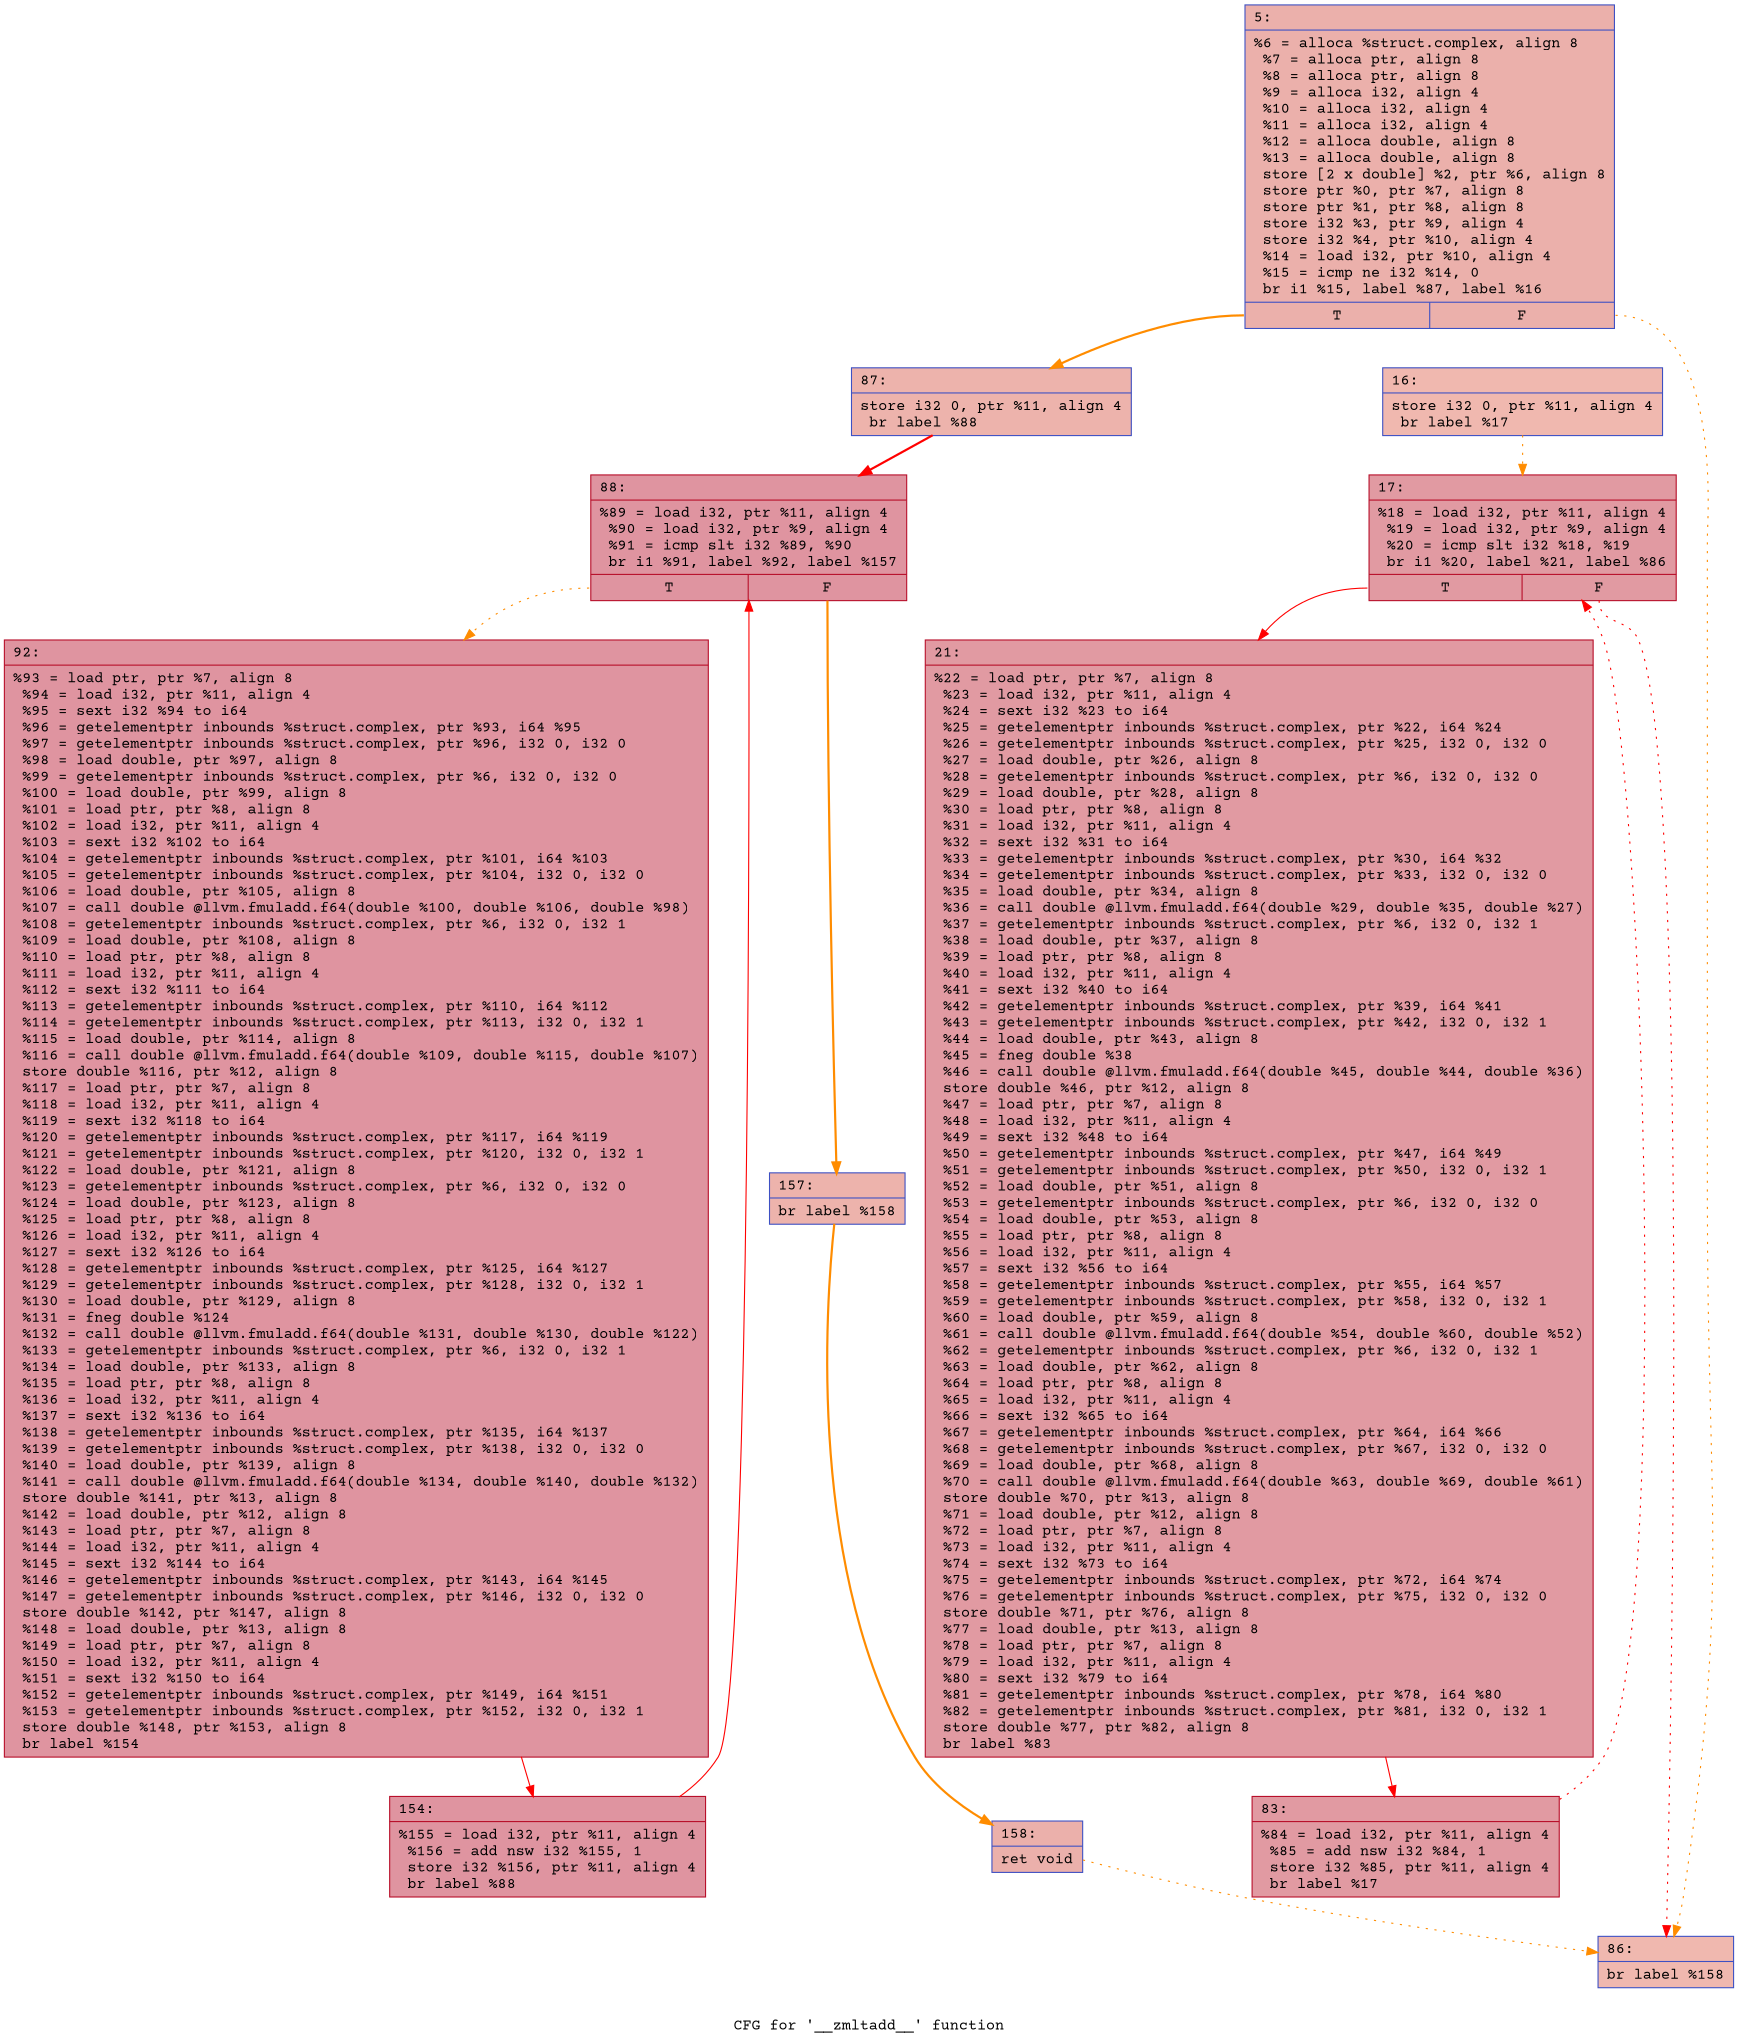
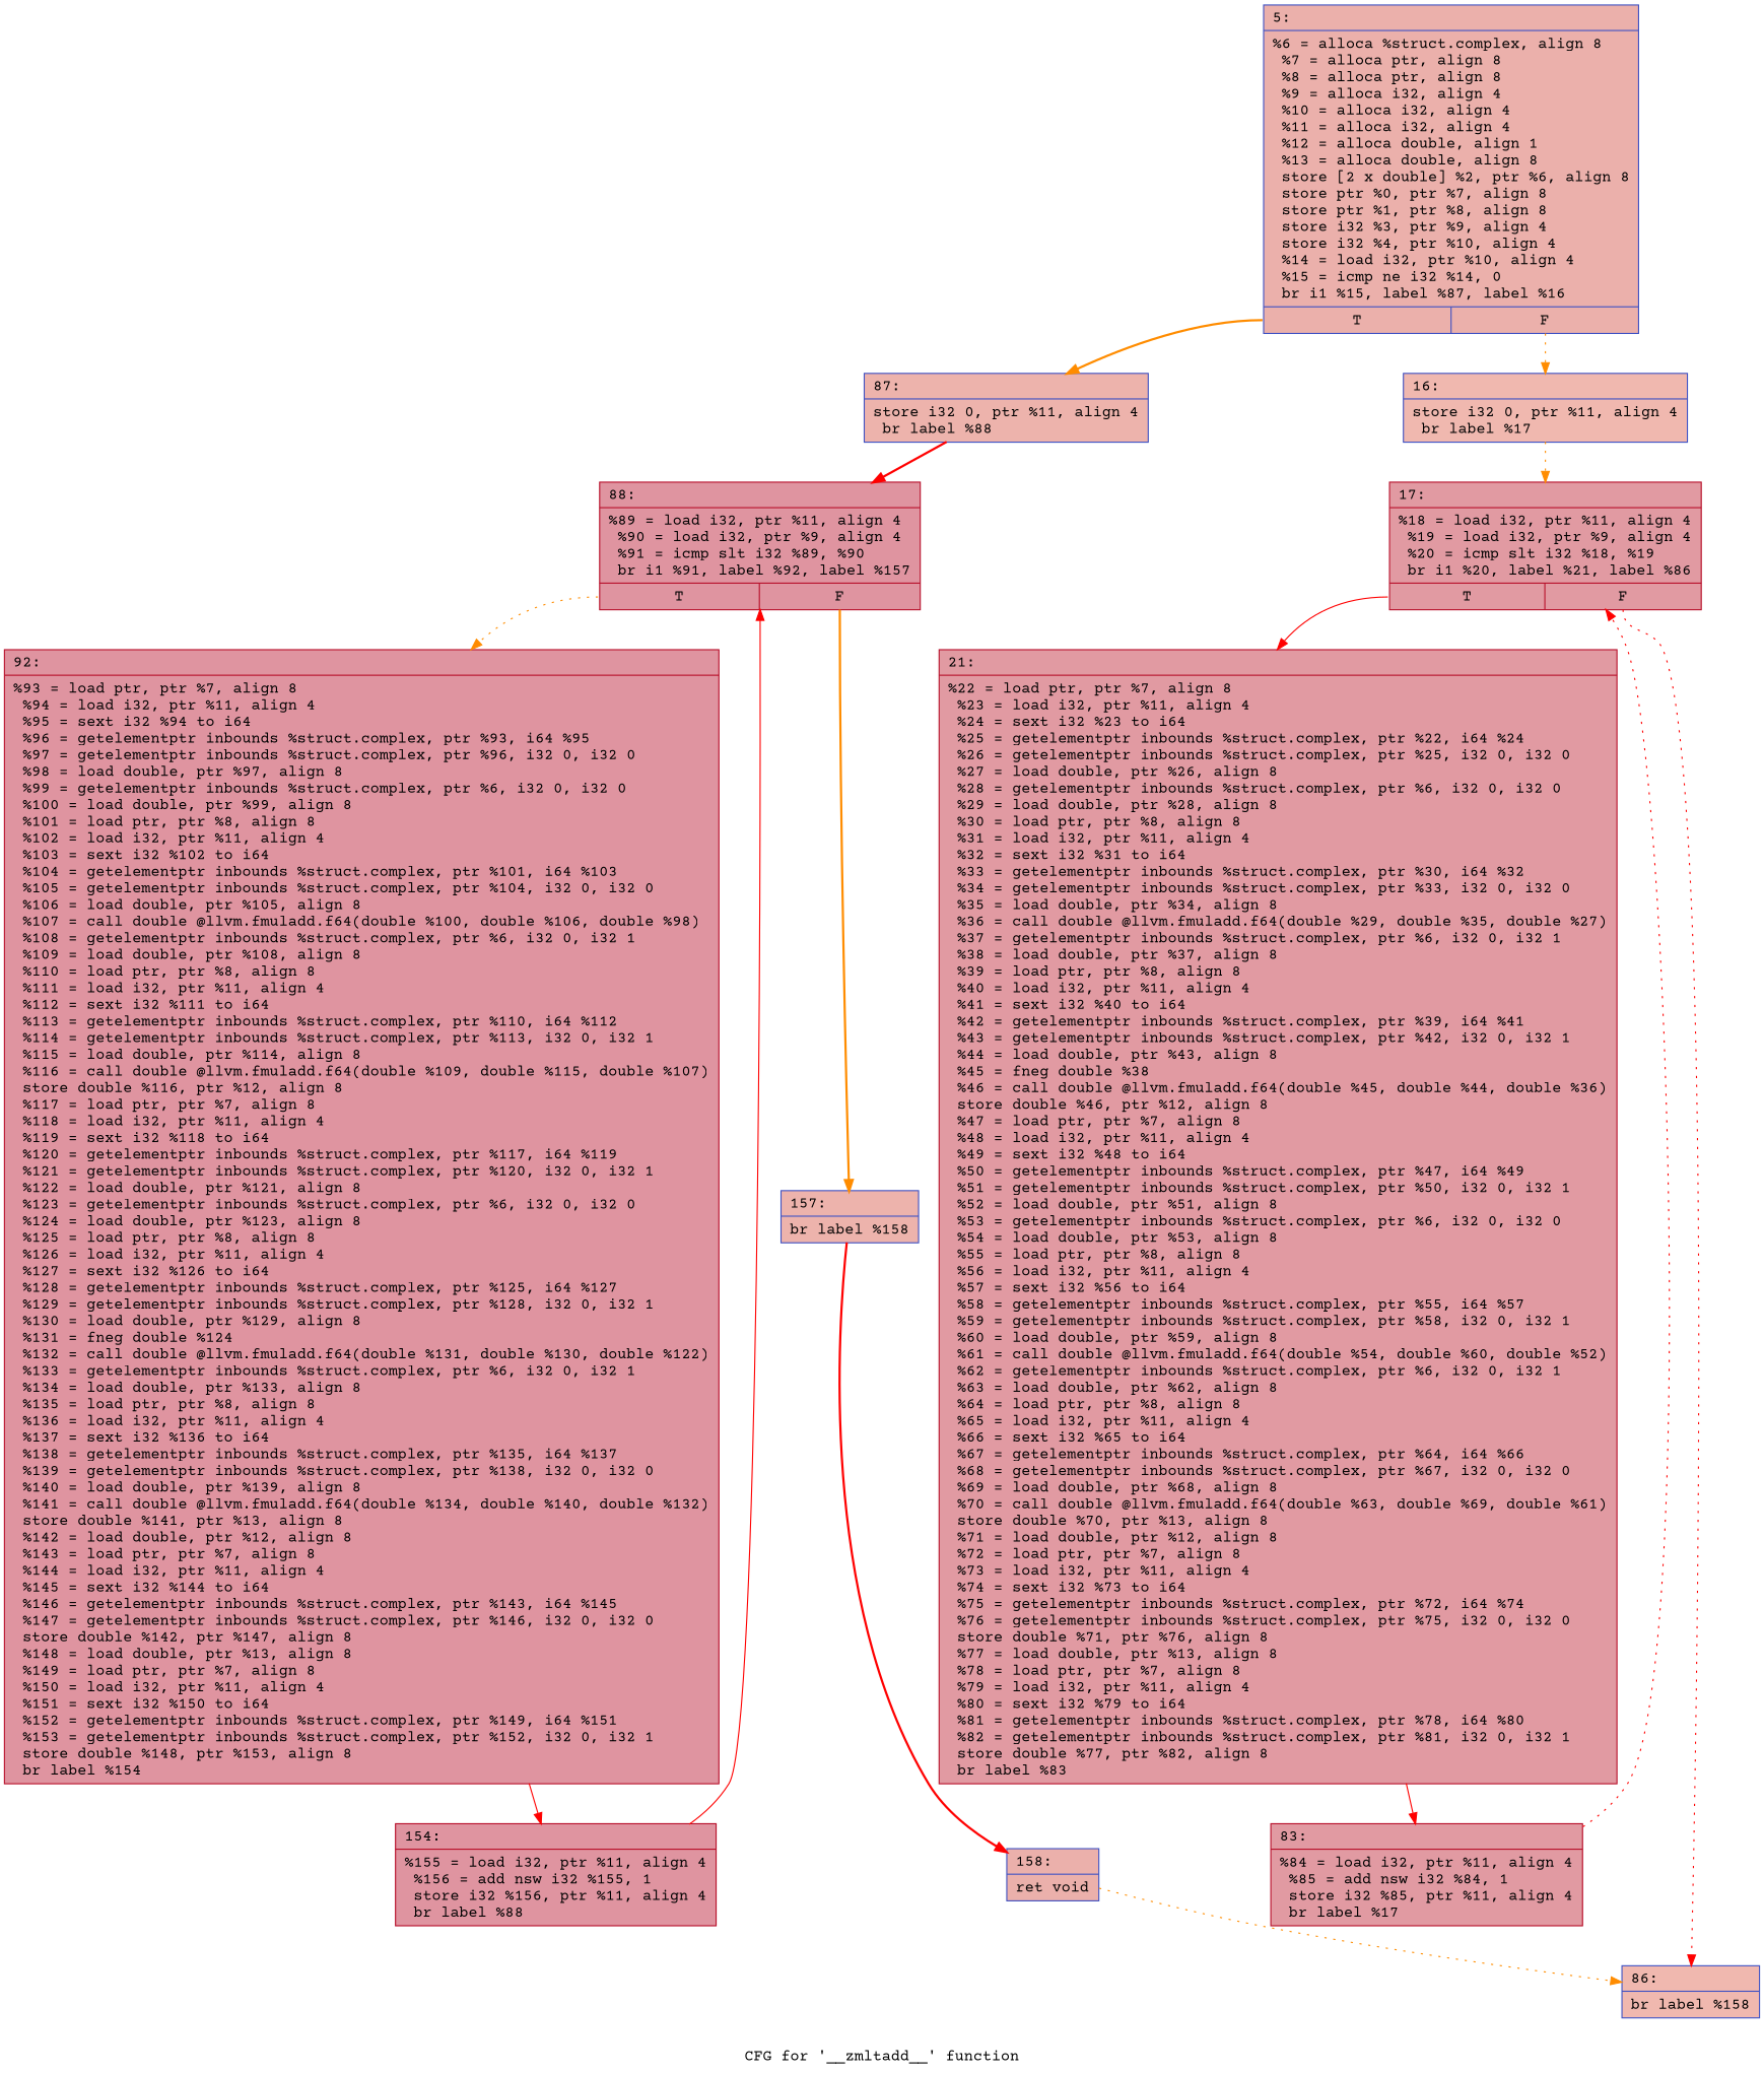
  digraph {
    fontname="Courier Prime"
    label="CFG for '__zmltadd__' function"
    node [color="#3d50c3ff" fillcolor="#b70d2870" fontname="Courier Prime" shape=record style=filled]
    edge [color=red fontname="Courier Prime" style=dotted]
-   n1 [fillcolor="#d24b4070" label="{5:\l|  %6 = alloca %struct.complex, align 8\l  %7 = alloca ptr, align 8\l  %8 = alloca ptr, align 8\l  %9 = alloca i32, align 4\l  %10 = alloca i32, align 4\l  %11 = alloca i32, align 4\l  %12 = alloca double, align 8\l  %13 = alloca double, align 8\l  store [2 x double] %2, ptr %6, align 8\l  store ptr %0, ptr %7, align 8\l  store ptr %1, ptr %8, align 8\l  store i32 %3, ptr %9, align 4\l  store i32 %4, ptr %10, align 4\l  %14 = load i32, ptr %10, align 4\l  %15 = icmp ne i32 %14, 0\l  br i1 %15, label %87, label %16\l|{<s0>T|<s1>F}}"]
+   n1 [fillcolor="#d24b4070" label="{5:\l|  %6 = alloca %struct.complex, align 8\l  %7 = alloca ptr, align 8\l  %8 = alloca ptr, align 8\l  %9 = alloca i32, align 4\l  %10 = alloca i32, align 4\l  %11 = alloca i32, align 4\l  %12 = alloca double, align 1\l  %13 = alloca double, align 8\l  store [2 x double] %2, ptr %6, align 8\l  store ptr %0, ptr %7, align 8\l  store ptr %1, ptr %8, align 8\l  store i32 %3, ptr %9, align 4\l  store i32 %4, ptr %10, align 4\l  %14 = load i32, ptr %10, align 4\l  %15 = icmp ne i32 %14, 0\l  br i1 %15, label %87, label %16\l|{<s0>T|<s1>F}}"]
    n2 [fillcolor="#d6524470" label="{87:\l|  store i32 0, ptr %11, align 4\l  br label %88\l}"]
    n3 [fillcolor="#dc5d4a70" label="{16:\l|  store i32 0, ptr %11, align 4\l  br label %17\l}"]
    n4 [color="#b70d28ff" label="{88:\l|  %89 = load i32, ptr %11, align 4\l  %90 = load i32, ptr %9, align 4\l  %91 = icmp slt i32 %89, %90\l  br i1 %91, label %92, label %157\l|{<s0>T|<s1>F}}"]
    n5 [color="#b70d28ff" fillcolor="#bb1b2c70" label="{17:\l|  %18 = load i32, ptr %11, align 4\l  %19 = load i32, ptr %9, align 4\l  %20 = icmp slt i32 %18, %19\l  br i1 %20, label %21, label %86\l|{<s0>T|<s1>F}}"]
    n6 [color="#b70d28ff" label="{92:\l|  %93 = load ptr, ptr %7, align 8\l  %94 = load i32, ptr %11, align 4\l  %95 = sext i32 %94 to i64\l  %96 = getelementptr inbounds %struct.complex, ptr %93, i64 %95\l  %97 = getelementptr inbounds %struct.complex, ptr %96, i32 0, i32 0\l  %98 = load double, ptr %97, align 8\l  %99 = getelementptr inbounds %struct.complex, ptr %6, i32 0, i32 0\l  %100 = load double, ptr %99, align 8\l  %101 = load ptr, ptr %8, align 8\l  %102 = load i32, ptr %11, align 4\l  %103 = sext i32 %102 to i64\l  %104 = getelementptr inbounds %struct.complex, ptr %101, i64 %103\l  %105 = getelementptr inbounds %struct.complex, ptr %104, i32 0, i32 0\l  %106 = load double, ptr %105, align 8\l  %107 = call double @llvm.fmuladd.f64(double %100, double %106, double %98)\l  %108 = getelementptr inbounds %struct.complex, ptr %6, i32 0, i32 1\l  %109 = load double, ptr %108, align 8\l  %110 = load ptr, ptr %8, align 8\l  %111 = load i32, ptr %11, align 4\l  %112 = sext i32 %111 to i64\l  %113 = getelementptr inbounds %struct.complex, ptr %110, i64 %112\l  %114 = getelementptr inbounds %struct.complex, ptr %113, i32 0, i32 1\l  %115 = load double, ptr %114, align 8\l  %116 = call double @llvm.fmuladd.f64(double %109, double %115, double %107)\l  store double %116, ptr %12, align 8\l  %117 = load ptr, ptr %7, align 8\l  %118 = load i32, ptr %11, align 4\l  %119 = sext i32 %118 to i64\l  %120 = getelementptr inbounds %struct.complex, ptr %117, i64 %119\l  %121 = getelementptr inbounds %struct.complex, ptr %120, i32 0, i32 1\l  %122 = load double, ptr %121, align 8\l  %123 = getelementptr inbounds %struct.complex, ptr %6, i32 0, i32 0\l  %124 = load double, ptr %123, align 8\l  %125 = load ptr, ptr %8, align 8\l  %126 = load i32, ptr %11, align 4\l  %127 = sext i32 %126 to i64\l  %128 = getelementptr inbounds %struct.complex, ptr %125, i64 %127\l  %129 = getelementptr inbounds %struct.complex, ptr %128, i32 0, i32 1\l  %130 = load double, ptr %129, align 8\l  %131 = fneg double %124\l  %132 = call double @llvm.fmuladd.f64(double %131, double %130, double %122)\l  %133 = getelementptr inbounds %struct.complex, ptr %6, i32 0, i32 1\l  %134 = load double, ptr %133, align 8\l  %135 = load ptr, ptr %8, align 8\l  %136 = load i32, ptr %11, align 4\l  %137 = sext i32 %136 to i64\l  %138 = getelementptr inbounds %struct.complex, ptr %135, i64 %137\l  %139 = getelementptr inbounds %struct.complex, ptr %138, i32 0, i32 0\l  %140 = load double, ptr %139, align 8\l  %141 = call double @llvm.fmuladd.f64(double %134, double %140, double %132)\l  store double %141, ptr %13, align 8\l  %142 = load double, ptr %12, align 8\l  %143 = load ptr, ptr %7, align 8\l  %144 = load i32, ptr %11, align 4\l  %145 = sext i32 %144 to i64\l  %146 = getelementptr inbounds %struct.complex, ptr %143, i64 %145\l  %147 = getelementptr inbounds %struct.complex, ptr %146, i32 0, i32 0\l  store double %142, ptr %147, align 8\l  %148 = load double, ptr %13, align 8\l  %149 = load ptr, ptr %7, align 8\l  %150 = load i32, ptr %11, align 4\l  %151 = sext i32 %150 to i64\l  %152 = getelementptr inbounds %struct.complex, ptr %149, i64 %151\l  %153 = getelementptr inbounds %struct.complex, ptr %152, i32 0, i32 1\l  store double %148, ptr %153, align 8\l  br label %154\l}"]
    n7 [fillcolor="#d6524470" label="{157:\l|  br label %158\l}"]
    n8 [color="#b70d28ff" fillcolor="#bb1b2c70" label="{21:\l|  %22 = load ptr, ptr %7, align 8\l  %23 = load i32, ptr %11, align 4\l  %24 = sext i32 %23 to i64\l  %25 = getelementptr inbounds %struct.complex, ptr %22, i64 %24\l  %26 = getelementptr inbounds %struct.complex, ptr %25, i32 0, i32 0\l  %27 = load double, ptr %26, align 8\l  %28 = getelementptr inbounds %struct.complex, ptr %6, i32 0, i32 0\l  %29 = load double, ptr %28, align 8\l  %30 = load ptr, ptr %8, align 8\l  %31 = load i32, ptr %11, align 4\l  %32 = sext i32 %31 to i64\l  %33 = getelementptr inbounds %struct.complex, ptr %30, i64 %32\l  %34 = getelementptr inbounds %struct.complex, ptr %33, i32 0, i32 0\l  %35 = load double, ptr %34, align 8\l  %36 = call double @llvm.fmuladd.f64(double %29, double %35, double %27)\l  %37 = getelementptr inbounds %struct.complex, ptr %6, i32 0, i32 1\l  %38 = load double, ptr %37, align 8\l  %39 = load ptr, ptr %8, align 8\l  %40 = load i32, ptr %11, align 4\l  %41 = sext i32 %40 to i64\l  %42 = getelementptr inbounds %struct.complex, ptr %39, i64 %41\l  %43 = getelementptr inbounds %struct.complex, ptr %42, i32 0, i32 1\l  %44 = load double, ptr %43, align 8\l  %45 = fneg double %38\l  %46 = call double @llvm.fmuladd.f64(double %45, double %44, double %36)\l  store double %46, ptr %12, align 8\l  %47 = load ptr, ptr %7, align 8\l  %48 = load i32, ptr %11, align 4\l  %49 = sext i32 %48 to i64\l  %50 = getelementptr inbounds %struct.complex, ptr %47, i64 %49\l  %51 = getelementptr inbounds %struct.complex, ptr %50, i32 0, i32 1\l  %52 = load double, ptr %51, align 8\l  %53 = getelementptr inbounds %struct.complex, ptr %6, i32 0, i32 0\l  %54 = load double, ptr %53, align 8\l  %55 = load ptr, ptr %8, align 8\l  %56 = load i32, ptr %11, align 4\l  %57 = sext i32 %56 to i64\l  %58 = getelementptr inbounds %struct.complex, ptr %55, i64 %57\l  %59 = getelementptr inbounds %struct.complex, ptr %58, i32 0, i32 1\l  %60 = load double, ptr %59, align 8\l  %61 = call double @llvm.fmuladd.f64(double %54, double %60, double %52)\l  %62 = getelementptr inbounds %struct.complex, ptr %6, i32 0, i32 1\l  %63 = load double, ptr %62, align 8\l  %64 = load ptr, ptr %8, align 8\l  %65 = load i32, ptr %11, align 4\l  %66 = sext i32 %65 to i64\l  %67 = getelementptr inbounds %struct.complex, ptr %64, i64 %66\l  %68 = getelementptr inbounds %struct.complex, ptr %67, i32 0, i32 0\l  %69 = load double, ptr %68, align 8\l  %70 = call double @llvm.fmuladd.f64(double %63, double %69, double %61)\l  store double %70, ptr %13, align 8\l  %71 = load double, ptr %12, align 8\l  %72 = load ptr, ptr %7, align 8\l  %73 = load i32, ptr %11, align 4\l  %74 = sext i32 %73 to i64\l  %75 = getelementptr inbounds %struct.complex, ptr %72, i64 %74\l  %76 = getelementptr inbounds %struct.complex, ptr %75, i32 0, i32 0\l  store double %71, ptr %76, align 8\l  %77 = load double, ptr %13, align 8\l  %78 = load ptr, ptr %7, align 8\l  %79 = load i32, ptr %11, align 4\l  %80 = sext i32 %79 to i64\l  %81 = getelementptr inbounds %struct.complex, ptr %78, i64 %80\l  %82 = getelementptr inbounds %struct.complex, ptr %81, i32 0, i32 1\l  store double %77, ptr %82, align 8\l  br label %83\l}"]
    n9 [fillcolor="#dc5d4a70" label="{86:\l|  br label %158\l}"]
    n10 [color="#b70d28ff" fillcolor="#bb1b2c70" label="{83:\l|  %84 = load i32, ptr %11, align 4\l  %85 = add nsw i32 %84, 1\l  store i32 %85, ptr %11, align 4\l  br label %17\l}"]
    n11 [fillcolor="#d24b4070" label="{158:\l|  ret void\l}"]
    n12 [color="#b70d28ff" label="{154:\l|  %155 = load i32, ptr %11, align 4\l  %156 = add nsw i32 %155, 1\l  store i32 %156, ptr %11, align 4\l  br label %88\l}"]
    n1 -> n2 [color=darkorange style=bold tailport=s0]
-   n1 -> n9 [color=darkorange tailport=s1]
+   n1 -> n3 [color=darkorange tailport=s1]
    n2 -> n4 [style=bold]
    n3 -> n5 [color=darkorange]
    n4 -> n6 [color=darkorange tailport=s0]
    n4 -> n7 [color=darkorange style=bold tailport=s1]
    n5 -> n8 [style=solid tailport=s0]
    n5 -> n9 [tailport=s1]
    n6 -> n12 [style=solid]
-   n7 -> n11 [color=darkorange style=bold]
+   n7 -> n11 [style=bold]
    n8 -> n10 [style=solid]
    n10 -> n5
    n11 -> n9 [color=darkorange]
    n12 -> n4 [style=solid]
  }
